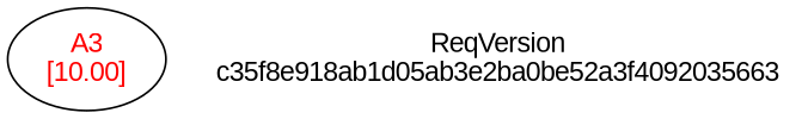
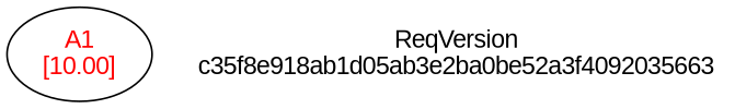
  digraph {
    mclimit=10.0
    nslimit=10.0
    rankdir=BT
    ranksep=1
    fontname="Liberation Sans"
    node [fontname="Liberation Sans"]
-   n1 [fontcolor=red label="A3\n[10.00]"]
+   n1 [fontcolor=red label="A1\n[10.00]"]
    n2 [label="ReqVersion\nc35f8e918ab1d05ab3e2ba0be52a3f4092035663" shape=plaintext]
  }
